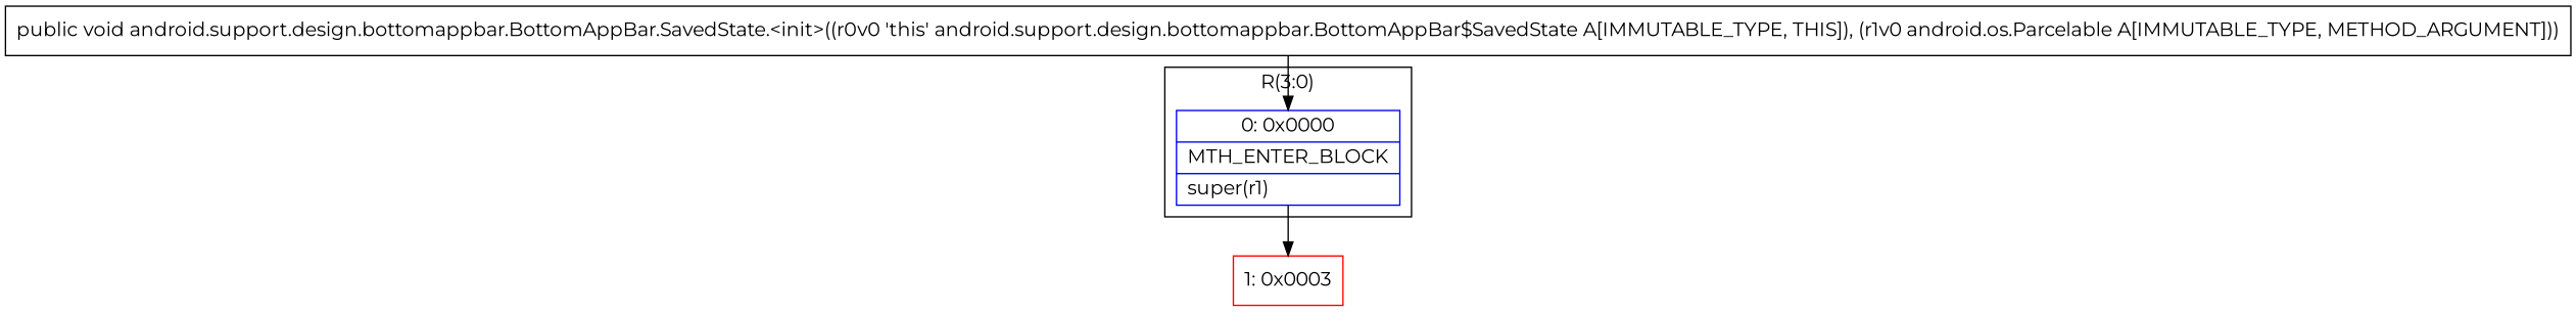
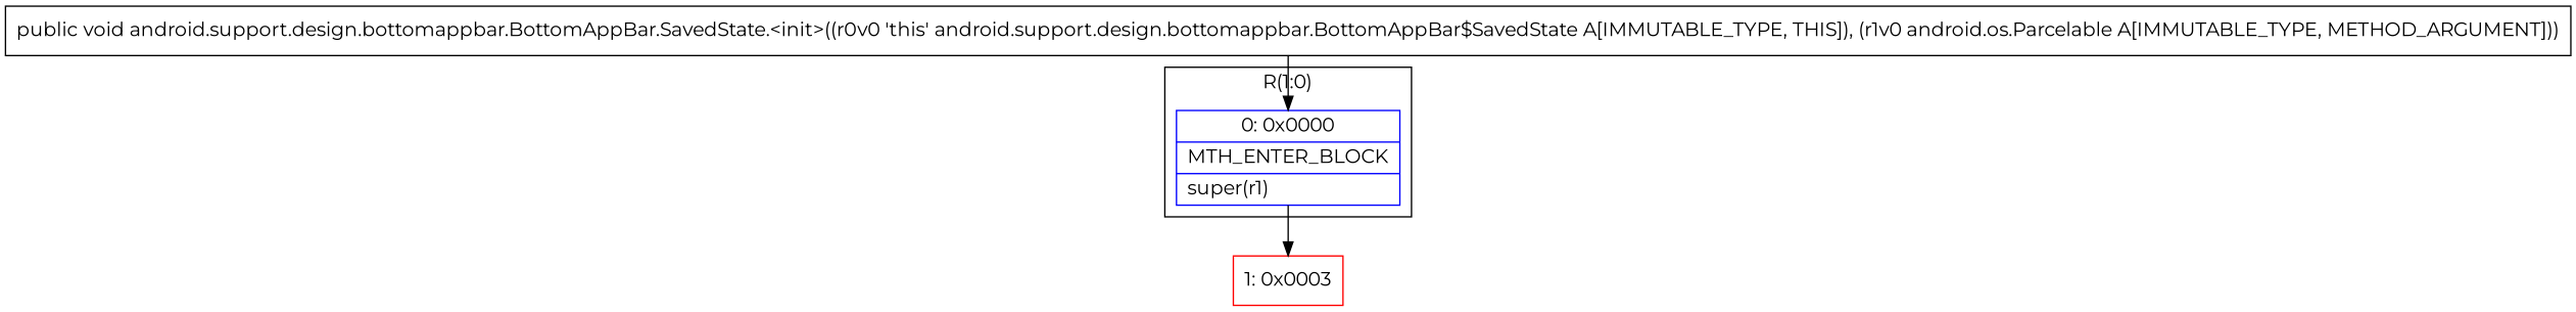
  digraph {
    fontname=Montserrat
    node [shape=record fontname=Montserrat]
    edge [fontname=Montserrat]
    n1 [color=blue label="{0\:\ 0x0000|MTH_ENTER_BLOCK\l|super(r1)\l}"]
    n2 [color=red label="{1\:\ 0x0003}"]
    n3 [label="{public void android.support.design.bottomappbar.BottomAppBar.SavedState.\<init\>((r0v0 'this' android.support.design.bottomappbar.BottomAppBar$SavedState A[IMMUTABLE_TYPE, THIS]), (r1v0 android.os.Parcelable A[IMMUTABLE_TYPE, METHOD_ARGUMENT])) }"]
    subgraph cluster_1 {
-     label="R(3:0)"
+     label="R(1:0)"
      n1
    }
    n1 -> n2
    n3 -> n1
  }
